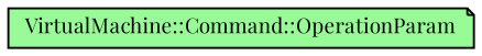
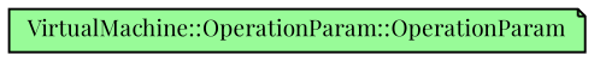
  digraph {
    rankdir=LR
    fontname="Playfair Display"
-   n1 [color=black fillcolor=palegreen fontname="Playfair Display" fontsize=10 height=0.2 label="VirtualMachine::Command::OperationParam" shape=note style=filled width=0.4]
+   n1 [color=black fillcolor=palegreen fontname="Playfair Display" fontsize=10 height=0.2 label="VirtualMachine::OperationParam::OperationParam" shape=note style=filled width=0.4]
  }
